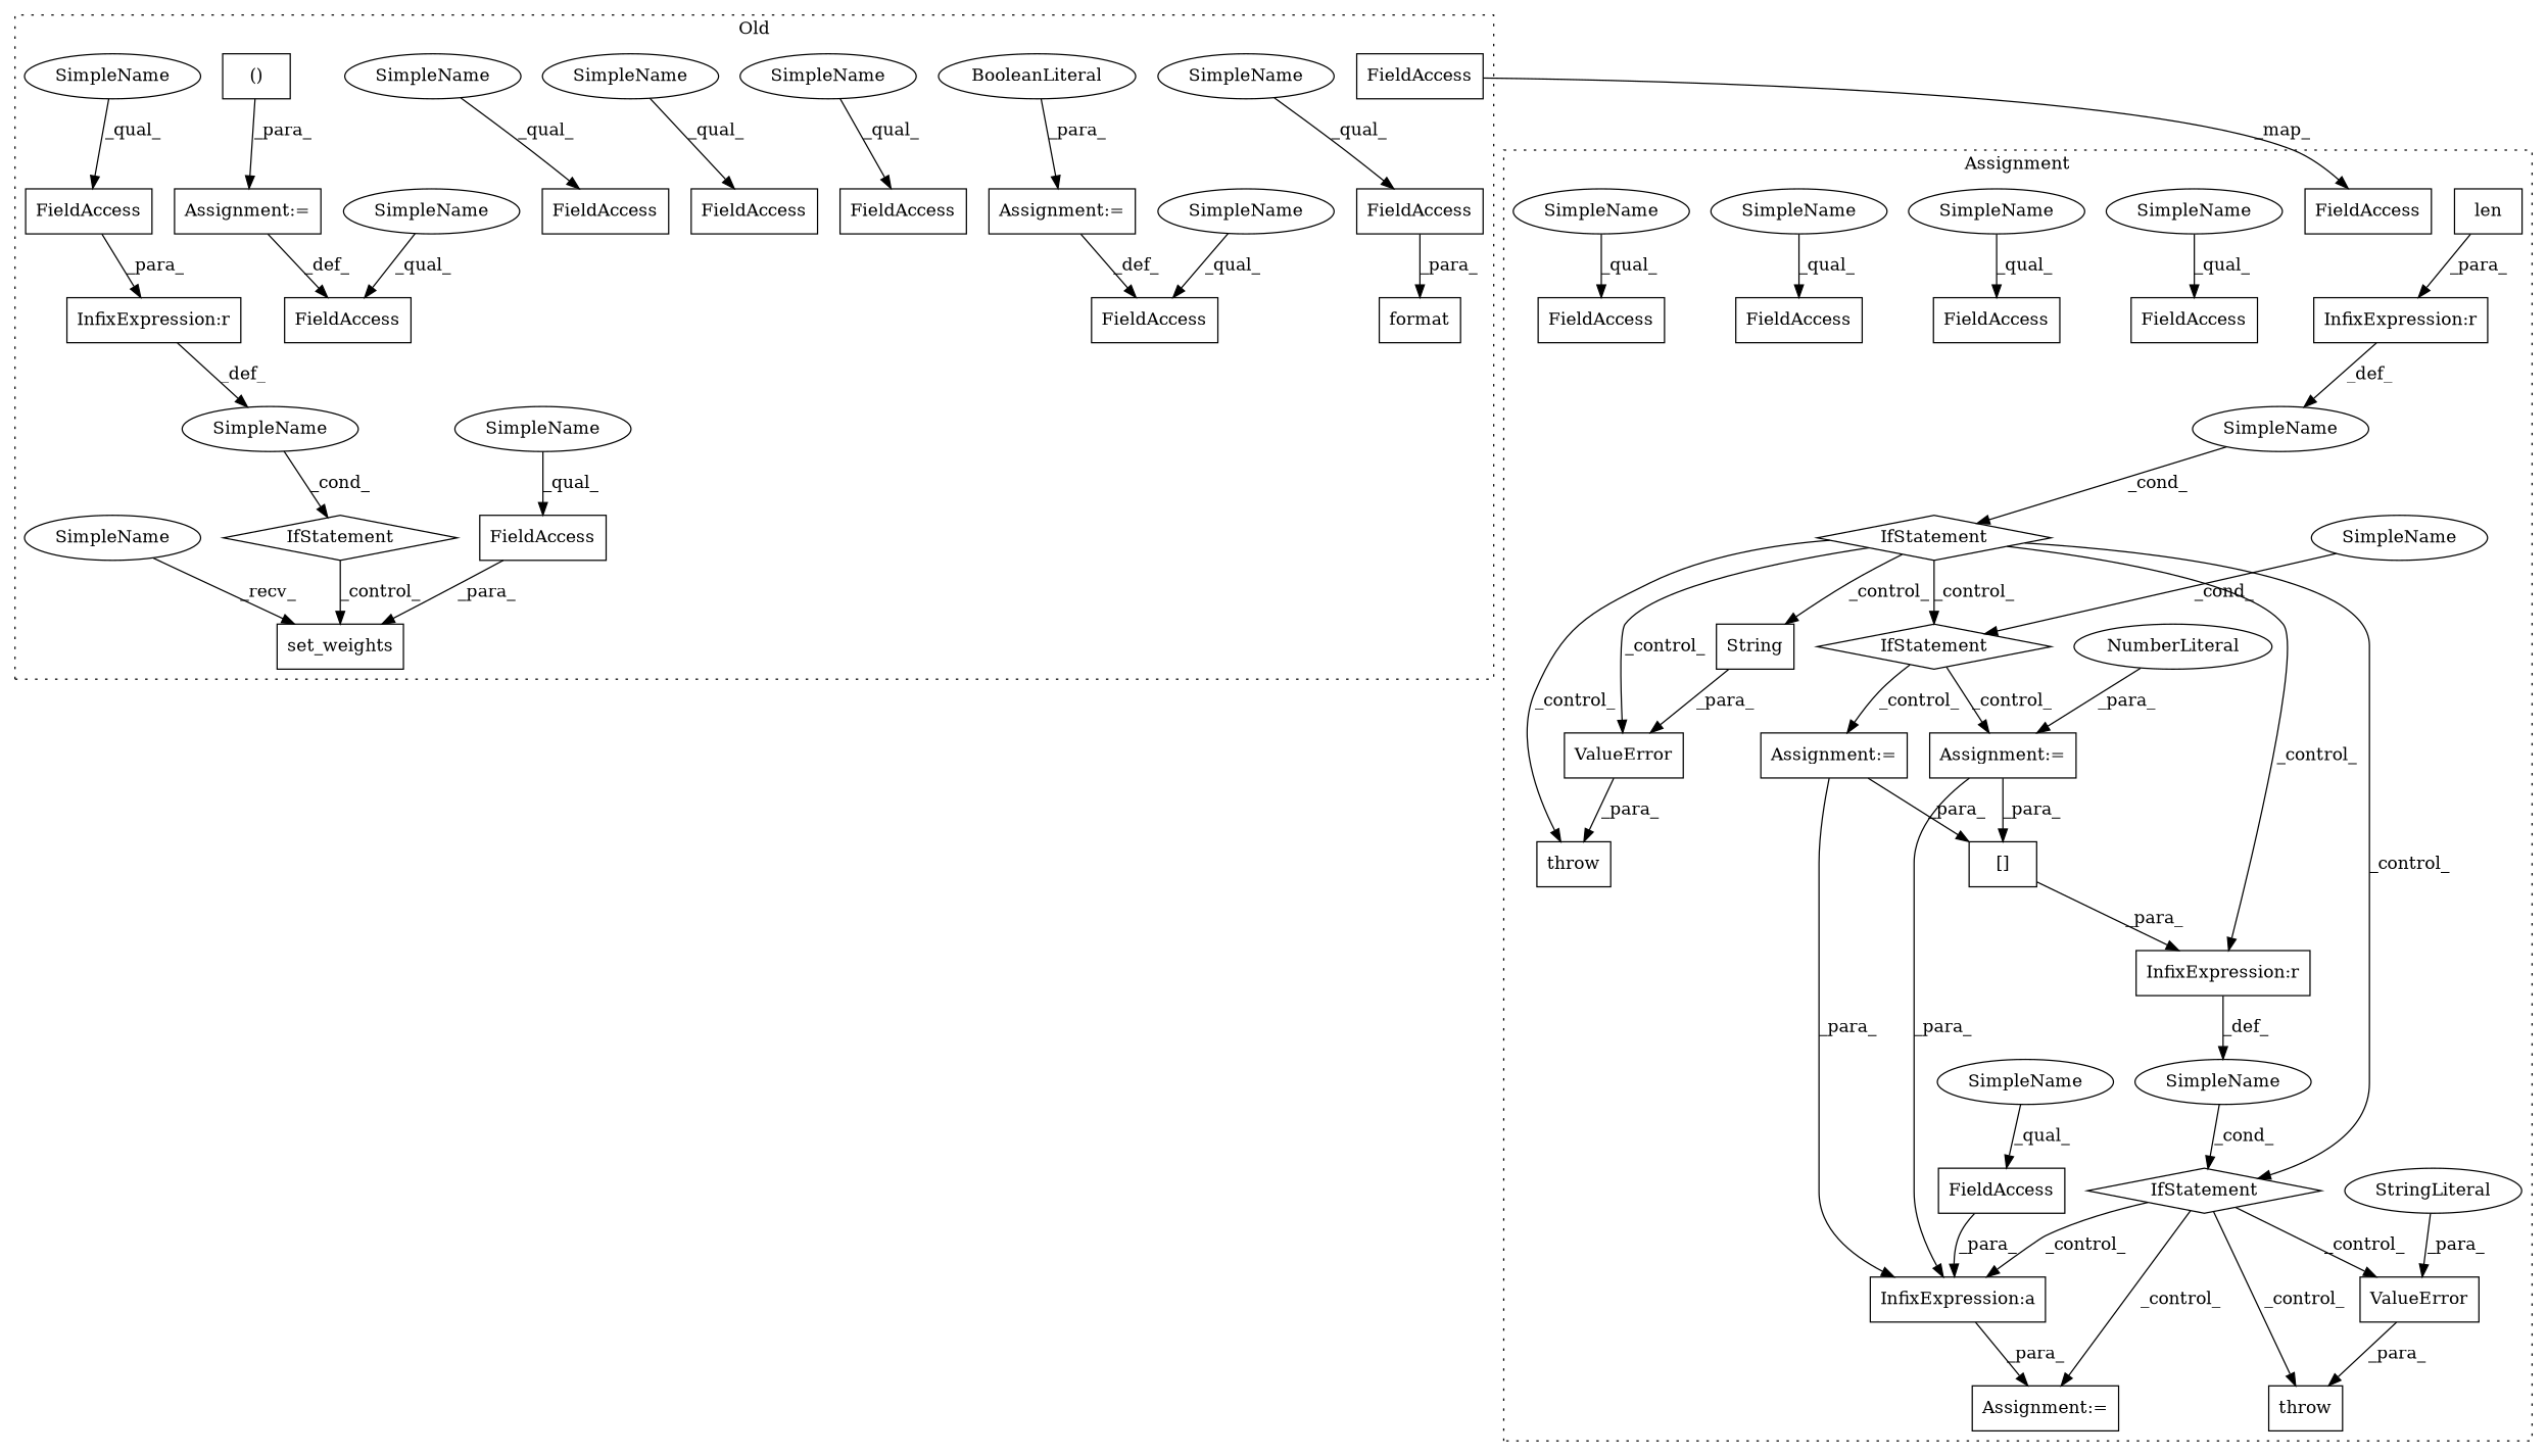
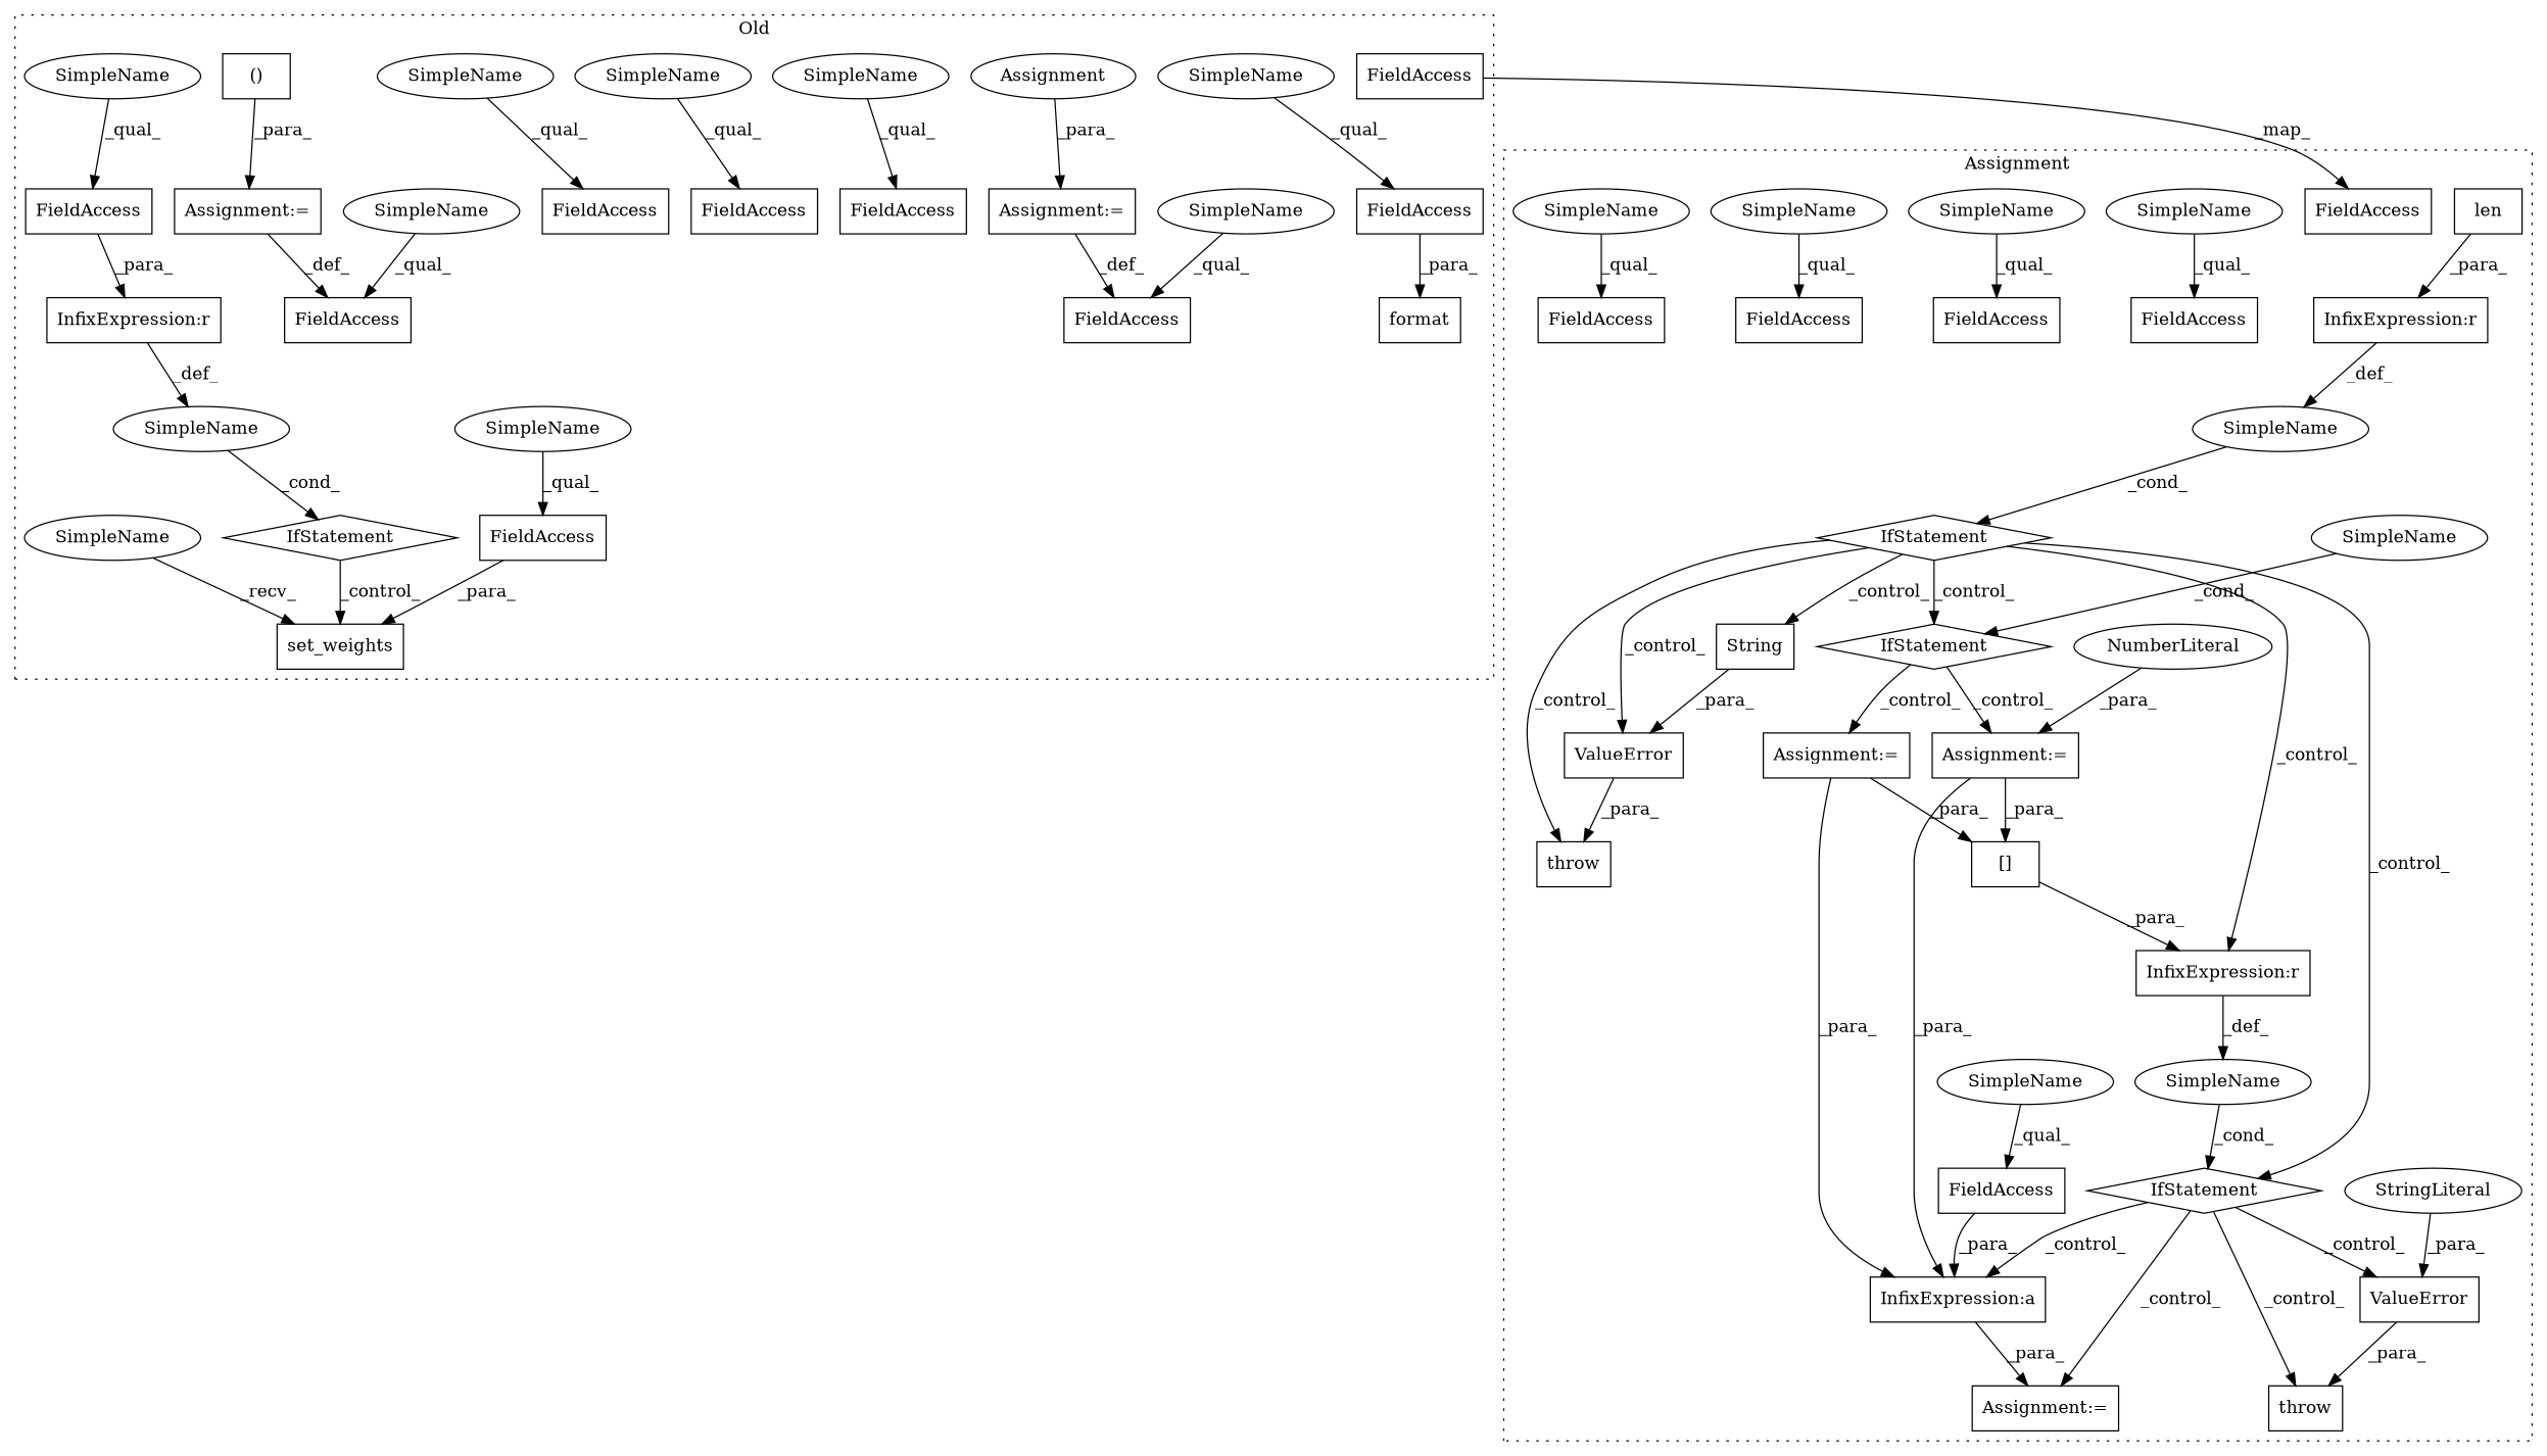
  digraph {
    node [a=42 l=4 shape=box]
    n1 [a=22 l=20 label=FieldAccess s=8515]
    n2 [a=25 l="4,2" label=IfStatement s="8423,8455" shape=diamond]
    n3 [a=32 l="12,1" label=set_weights s="8470,8502"]
    n4 [a=22 l=20 label=FieldAccess s=8482]
    n5 [label=SimpleName shape=ellipse l=""]
    n6 [a=27 label="InfixExpression:r" s=8447]
    n7 [a=22 l=20 label=FieldAccess s=8427]
    n8 [a=22 l=12 label=FieldAccess s=7905]
    n9 [a=106 l=85 label="()" s=7925]
    n10 [a=22 l=10 label=FieldAccess s=8548]
    n11 [a=22 l=14 label=FieldAccess s=7719]
    n12 [a=22 l=12 label=FieldAccess s=7699]
    n13 [a=22 l=9 label=FieldAccess s=8330]
    n14 [a=22 l=17 label=FieldAccess s=8192]
    n15 [a=32 l="7,1" label=format s="8323,8339"]
    n16 [a=7 l=1 label="Assignment:=" s=8558]
-   n17 [a=9 label=BooleanLiteral s=8559 shape=ellipse]
+   n17 [a=9 label=Assignment s=8559 shape=ellipse]
    n18 [a=7 l=8 label="Assignment:=" s=7917]
    n19 [label=SimpleName s=8465 shape=ellipse]
    n20 [label=SimpleName s=8482 shape=ellipse]
    n21 [label=SimpleName s=8330 shape=ellipse]
    n22 [label=SimpleName s=7719 shape=ellipse]
    n23 [label=SimpleName s=7699 shape=ellipse]
    n24 [label=SimpleName s=8515 shape=ellipse]
    n25 [label=SimpleName s=8548 shape=ellipse]
    n26 [label=SimpleName s=8427 shape=ellipse]
    n27 [label=SimpleName s=7905 shape=ellipse]
    n28 [a=32 l="11,1" label=ValueError s="13569,13671"]
    n29 [a=25 l="4,2" label=IfStatement s="13529,13553" shape=diamond]
    n30 [label=SimpleName shape=ellipse l=""]
    n31 [a=27 l=3 label="InfixExpression:r" s=13549]
    n32 [a=53 l=6 label=throw s=13563]
    n33 [a=32 l="7,1" label=String s="13652,13670"]
    n34 [a=25 l="4,2" label=IfStatement s="13684,13724" shape=diamond]
    n35 [a=7 l=6 label="Assignment:=" s=14174]
    n36 [a=25 l="4,2" label=IfStatement s="13796,13833" shape=diamond]
    n37 [a=32 l="4,1" label=len s="13533,13548"]
    n38 [a=32 l="11,1" label=ValueError s="13849,13951"]
    n39 [a=27 l=3 label="InfixExpression:a" s=14230]
    n40 [label=SimpleName shape=ellipse l=""]
    n41 [a=45 l=91 label=StringLiteral s=13860 shape=ellipse]
    n42 [a=27 label="InfixExpression:r" s=13825]
    n43 [a=22 l=21 label=FieldAccess s=14209]
    n44 [a=22 l=12 label=FieldAccess s=14256]
    n45 [a=22 l=21 label=FieldAccess s=14124]
    n46 [a=22 l=13 label=FieldAccess s=14611]
    n47 [a=22 l=25 label=FieldAccess s=14575]
    n48 [label=SimpleName shape=ellipse l=""]
    n49 [a=7 l=1 label="Assignment:=" s=13746]
    n50 [a=22 l=26 label=FieldAccess s=14382]
    n51 [a=34 l=1 label=NumberLiteral s=13747 shape=ellipse]
    n52 [a=2 l="12,1" label="[]" s="13800,13824"]
    n53 [a=53 l=6 label=throw s=13843]
    n54 [a=7 l=1 label="Assignment:=" s=13782]
    n55 [label=SimpleName s=14124 shape=ellipse]
    n56 [label=SimpleName s=14209 shape=ellipse]
    n57 [label=SimpleName s=14611 shape=ellipse]
    n58 [label=SimpleName s=14575 shape=ellipse]
    n59 [label=SimpleName s=14256 shape=ellipse]
    subgraph cluster_1 {
      label=Old
      style=dotted
      n1
      n2
      n3
      n4
      n5
      n6
      n7
      n8
      n9
      n10
      n11
      n12
      n13
      n14
      n15
      n16
      n17
      n18
      n19
      n20
      n21
      n22
      n23
      n24
      n25
      n26
      n27
    }
    subgraph cluster_2 {
      label=Assignment
      style=dotted
      n28
      n29
      n30
      n31
      n32
      n33
      n34
      n35
      n36
      n37
      n38
      n39
      n40
      n41
      n42
      n43
      n44
      n45
      n46
      n47
      n48
      n49
      n50
      n51
      n52
      n53
      n54
      n55
      n56
      n57
      n58
      n59
    }
    n2 -> n3 [label=_control_]
    n4 -> n3 [label=_para_]
    n5 -> n2 [label=_cond_]
    n6 -> n5 [label=_def_]
    n7 -> n6 [label=_para_]
    n9 -> n18 [label=_para_]
    n13 -> n15 [label=_para_]
    n14 -> n50 [label=_map_]
    n16 -> n10 [label=_def_]
    n17 -> n16 [label=_para_]
    n18 -> n8 [label=_def_]
    n19 -> n3 [label=_recv_]
    n20 -> n4 [label=_qual_]
    n21 -> n13 [label=_qual_]
    n22 -> n11 [label=_qual_]
    n23 -> n12 [label=_qual_]
    n24 -> n1 [label=_qual_]
    n25 -> n10 [label=_qual_]
    n26 -> n7 [label=_qual_]
    n27 -> n8 [label=_qual_]
    n28 -> n32 [label=_para_]
    n29 -> n28 [label=_control_]
    n29 -> n32 [label=_control_]
    n29 -> n33 [label=_control_]
    n29 -> n34 [label=_control_]
    n29 -> n36 [label=_control_]
    n29 -> n42 [label=_control_]
    n30 -> n29 [label=_cond_]
    n31 -> n30 [label=_def_]
    n33 -> n28 [label=_para_]
    n34 -> n49 [label=_control_]
    n34 -> n54 [label=_control_]
    n36 -> n35 [label=_control_]
    n36 -> n38 [label=_control_]
    n36 -> n39 [label=_control_]
    n36 -> n53 [label=_control_]
    n37 -> n31 [label=_para_]
    n38 -> n53 [label=_para_]
    n39 -> n35 [label=_para_]
    n40 -> n36 [label=_cond_]
    n41 -> n38 [label=_para_]
    n42 -> n40 [label=_def_]
    n43 -> n39 [label=_para_]
    n48 -> n34 [label=_cond_]
    n49 -> n39 [label=_para_]
    n49 -> n52 [label=_para_]
    n51 -> n49 [label=_para_]
    n52 -> n42 [label=_para_]
    n54 -> n39 [label=_para_]
    n54 -> n52 [label=_para_]
    n55 -> n45 [label=_qual_]
    n56 -> n43 [label=_qual_]
    n57 -> n46 [label=_qual_]
    n58 -> n47 [label=_qual_]
    n59 -> n44 [label=_qual_]
  }
